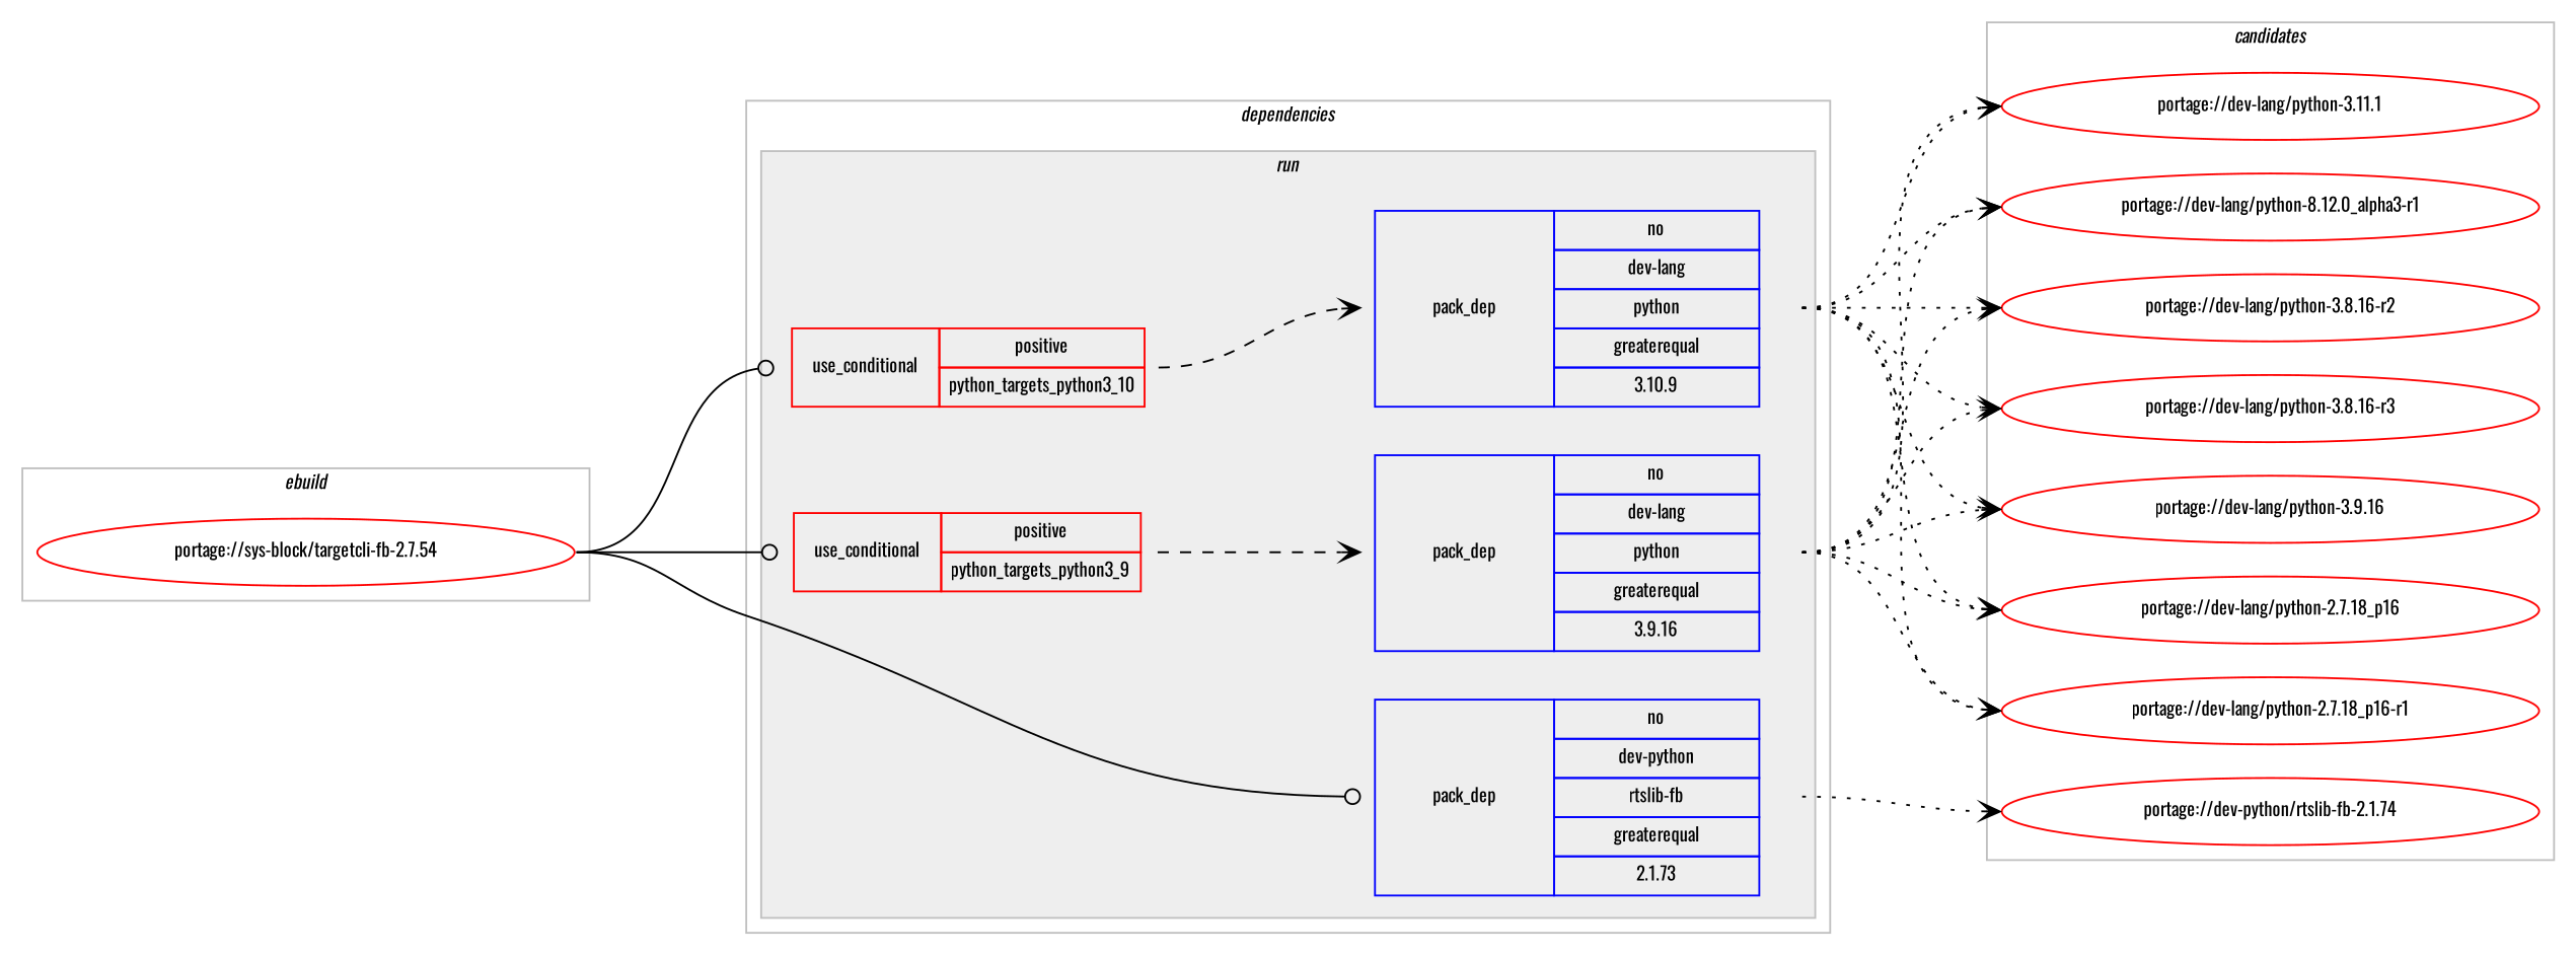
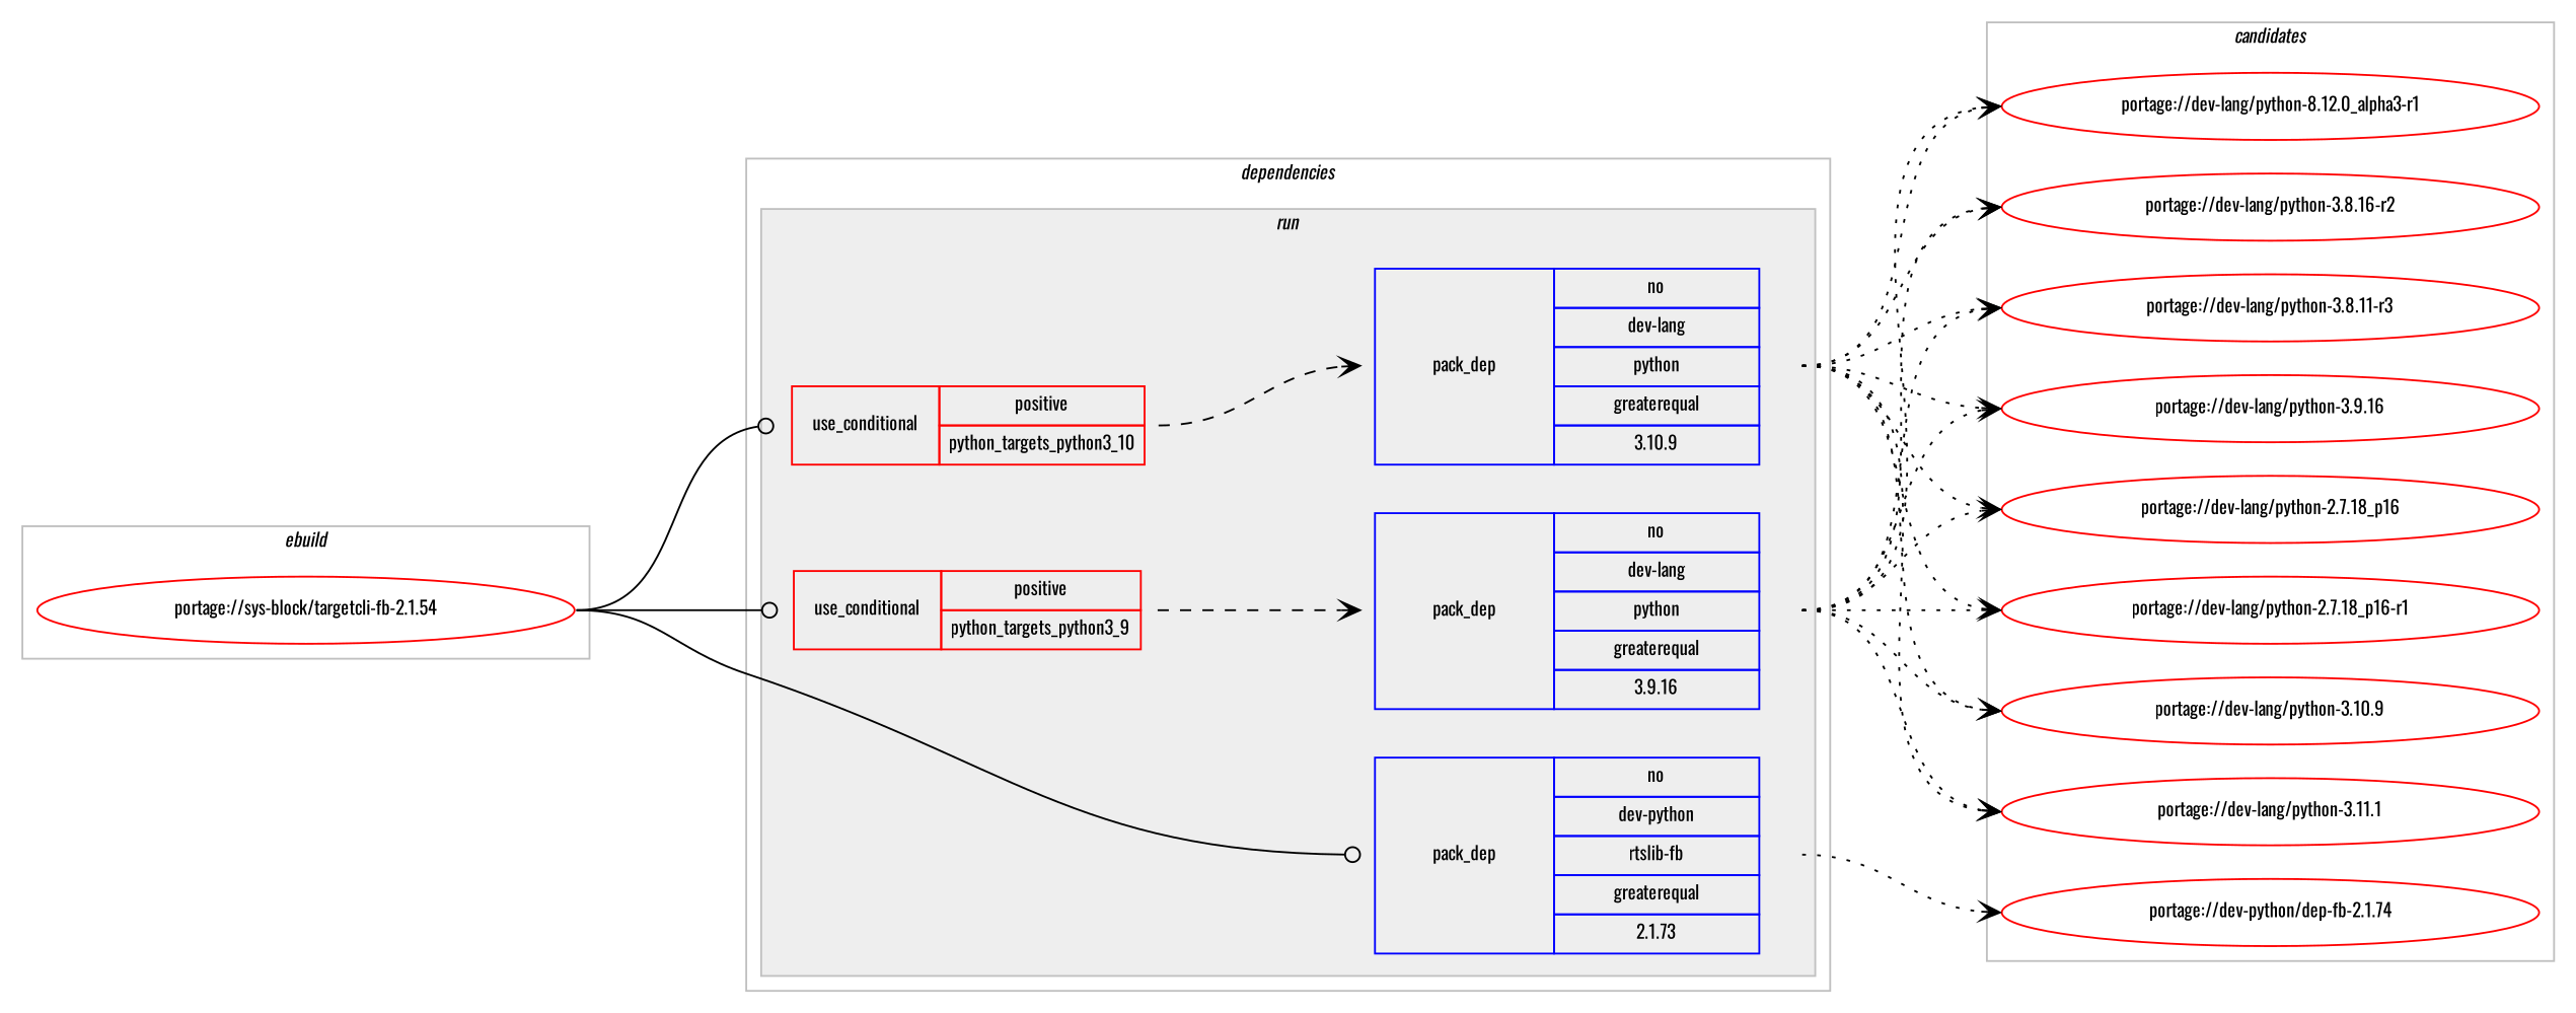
  digraph {
    compound=true
    concentrate=true
    fontname=Oswald
    fontsize=10
    newrank=true
    rankdir=LR
    ranksep=1.5
    node [color=red fontname=Oswald fontsize=10]
    edge [arrowhead=vee fontname=Oswald headport=w style=dotted tailport=e weight=100]
-   n1 [label="portage://sys-block/targetcli-fb-2.7.54" width=4]
+   n1 [label="portage://sys-block/targetcli-fb-2.1.54" width=4]
    n2 [color=blue label=<<TABLE BORDER="0" CELLBORDER="1" CELLSPACING="0" CELLPADDING="4" WIDTH="220"><TR><TD ROWSPAN="6" CELLPADDING="30">pack_dep</TD></TR><TR><TD WIDTH="110">no</TD></TR><TR><TD>dev-lang</TD></TR><TR><TD>python</TD></TR><TR><TD>greaterequal</TD></TR><TR><TD>3.10.9</TD></TR></TABLE>> shape=none]
    n3 [label=<<TABLE BORDER="0" CELLBORDER="1" CELLSPACING="0" CELLPADDING="4"><TR><TD ROWSPAN="3" CELLPADDING="10">use_conditional</TD></TR><TR><TD>positive</TD></TR><TR><TD>python_targets_python3_10</TD></TR></TABLE>> shape=none]
    n4 [color=blue label=<<TABLE BORDER="0" CELLBORDER="1" CELLSPACING="0" CELLPADDING="4" WIDTH="220"><TR><TD ROWSPAN="6" CELLPADDING="30">pack_dep</TD></TR><TR><TD WIDTH="110">no</TD></TR><TR><TD>dev-lang</TD></TR><TR><TD>python</TD></TR><TR><TD>greaterequal</TD></TR><TR><TD>3.9.16</TD></TR></TABLE>> shape=none]
    n5 [label=<<TABLE BORDER="0" CELLBORDER="1" CELLSPACING="0" CELLPADDING="4"><TR><TD ROWSPAN="3" CELLPADDING="10">use_conditional</TD></TR><TR><TD>positive</TD></TR><TR><TD>python_targets_python3_9</TD></TR></TABLE>> shape=none]
    n6 [color=blue label=<<TABLE BORDER="0" CELLBORDER="1" CELLSPACING="0" CELLPADDING="4" WIDTH="220"><TR><TD ROWSPAN="6" CELLPADDING="30">pack_dep</TD></TR><TR><TD WIDTH="110">no</TD></TR><TR><TD>dev-python</TD></TR><TR><TD>rtslib-fb</TD></TR><TR><TD>greaterequal</TD></TR><TR><TD>2.1.73</TD></TR></TABLE>> shape=none]
    n7 [label="portage://dev-lang/python-2.7.18_p16" width=4]
    n8 [label="portage://dev-lang/python-2.7.18_p16-r1" width=4]
+   n9 [label="portage://dev-lang/python-3.10.9" width=4]
    n10 [label="portage://dev-lang/python-3.11.1" width=4]
    n11 [label="portage://dev-lang/python-8.12.0_alpha3-r1" width=4]
    n12 [label="portage://dev-lang/python-3.8.16-r2" width=4]
-   n13 [label="portage://dev-lang/python-3.8.16-r3" width=4]
+   n13 [label="portage://dev-lang/python-3.8.11-r3" width=4]
    n14 [label="portage://dev-lang/python-3.9.16" width=4]
-   n15 [label="portage://dev-python/rtslib-fb-2.1.74" width=4]
+   n15 [label="portage://dev-python/dep-fb-2.1.74" width=4]
    subgraph cluster_1 {
      color=gray
      label=<<i>ebuild</i>>
      rank=same
      n1
    }
    subgraph cluster_2 {
      color=gray
      label=<<i>dependencies</i>>
      subgraph cluster_3 {
        color=gray
        fillcolor="#eeeeee"
        label=<<i>compile</i>>
        style=filled
      }
      subgraph cluster_4 {
        color=gray
        fillcolor="#eeeeee"
        label=<<i>compile and run</i>>
        style=filled
      }
      subgraph cluster_5 {
        color=gray
        fillcolor="#eeeeee"
        label=<<i>run</i>>
        style=filled
        subgraph sub_6 {
          color=gray
          fillcolor="#eeeeee"
          label=<<i>run</i>>
          style=filled
          n3
          subgraph sub_7 {
            color=gray
            fillcolor="#eeeeee"
            label=<<i>run</i>>
            style=filled
            n2
          }
        }
        subgraph sub_8 {
          color=gray
          fillcolor="#eeeeee"
          label=<<i>run</i>>
          style=filled
          n5
          subgraph sub_9 {
            color=gray
            fillcolor="#eeeeee"
            label=<<i>run</i>>
            style=filled
            n4
          }
        }
        subgraph sub_10 {
          color=gray
          fillcolor="#eeeeee"
          label=<<i>run</i>>
          style=filled
          n6
        }
      }
    }
    subgraph cluster_11 {
      color=gray
      label=<<i>candidates</i>>
      rank=same
      subgraph sub_12 {
        color=black
        label=<<i>candidates</i>>
        nodesep=1
        rank=same
        n7
        n8
+       n9
        n10
        n11
        n12
        n13
        n14
      }
      subgraph sub_13 {
        color=black
        label=<<i>candidates</i>>
        nodesep=1
        rank=same
        n7
        n8
+       n9
        n10
        n11
        n12
        n13
        n14
      }
      subgraph sub_14 {
        color=black
        label=<<i>candidates</i>>
        nodesep=1
        rank=same
        n15
      }
    }
    n1 -> n3 [arrowhead=odot style=solid weight=20]
    n1 -> n5 [arrowhead=odot style=solid weight=20]
    n1 -> n6 [arrowhead=odot style=solid weight=20]
    n2 -> n7
    n2 -> n8
+   n2 -> n9
    n2 -> n10
    n2 -> n11
    n2 -> n12
    n2 -> n13
    n2 -> n14
    n3 -> n2 [style=dashed weight=20]
    n4 -> n7
    n4 -> n8
+   n4 -> n9
    n4 -> n10
    n4 -> n11
    n4 -> n12
    n4 -> n13
    n4 -> n14
    n5 -> n4 [style=dashed weight=20]
    n6 -> n15
  }
